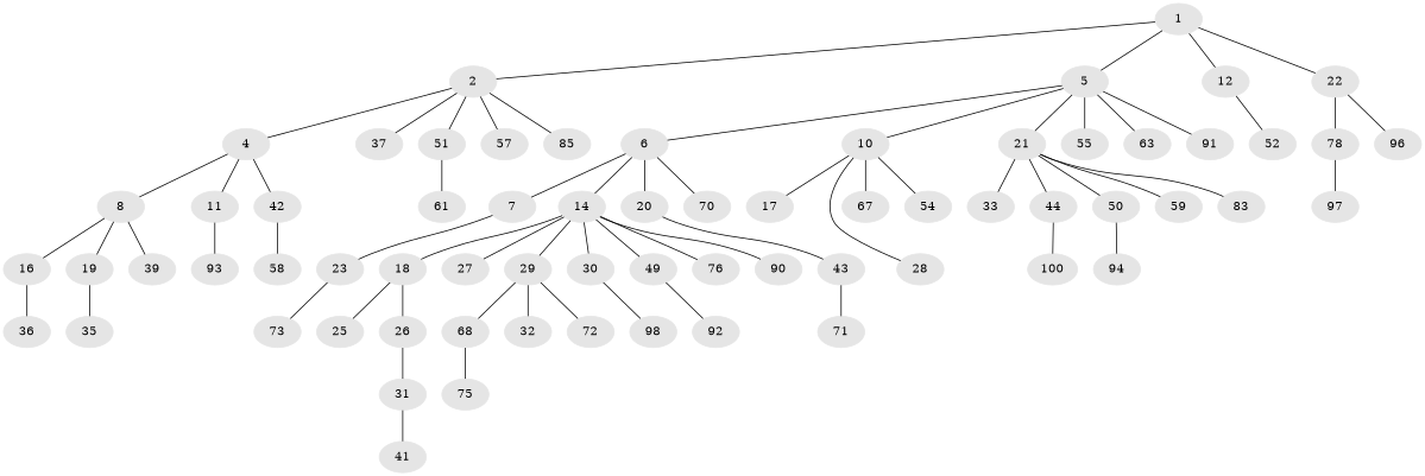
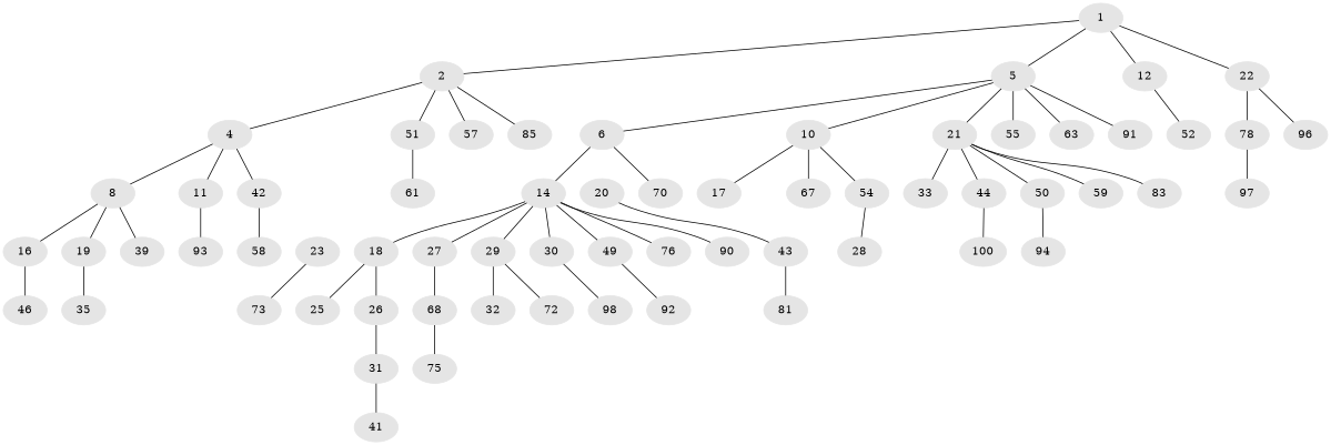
  graph {
    node [color=gray90 style=filled]
    1 [super="+3"]
    2 [super="+34"]
    5 [super="+13"]
    12 [super="+80"]
    22 [super="+69"]
    4 [super="+66"]
-   37 [super="+89"]
    51 [super="+56"]
    57
    85
    6 [super="+9"]
    10 [super="+62"]
    21 [super="+43"]
    55 [super="+82"]
    63
    91
    52
    78
    96
    8 [super="+79"]
    11
    42 [super="+48"]
    61 [super="+64"]
    16
    19 [super="+88"]
    39
    93
    58 [super="+95"]
-   7
    14 [super="+15"]
    20 [super="+38"]
    70 [super="+81"]
    17
    28
    67
    n36 [label=54]
    33
    44 [super="+86"]
    50
    59
    83
    23 [super="+65"]
    18 [super="+24"]
    27
    29 [super="+36"]
    30 [super="+53"]
    49
    76
    90
    n50 [label=43]
    73 [super="+74"]
-   46 [super="+60" label=36]
+   46 [super="+60"]
    35 [super="+47"]
    25
    26 [super="+40"]
    68 [super="+87"]
    32
    72 [super="+99"]
    98
    92
    31 [super="+54"]
-   71 [super="+77"]
+   71 [super="+77" label=81]
    100
    94
    97
    41
    75
    1 -- 2
    1 -- 5
    1 -- 12
    1 -- 22
    2 -- 4
-   2 -- 37
    2 -- 51
    2 -- 57
    2 -- 85
    5 -- 6
    5 -- 10
    5 -- 21
    5 -- 55
    5 -- 63
    5 -- 91
    12 -- 52
    22 -- 78
    22 -- 96
    4 -- 8
    4 -- 11
    4 -- 42
    51 -- 61
-   6 -- 7
    6 -- 14
-   6 -- 20
    6 -- 70
    10 -- 17
-   10 -- 28
+   n36 -- 28
    10 -- 67
    10 -- n36
    21 -- 33
    21 -- 44
    21 -- 50
    21 -- 59
    21 -- 83
    78 -- 97
    8 -- 16
    8 -- 19
    8 -- 39
    11 -- 93
    42 -- 58
    16 -- 46
    19 -- 35
-   7 -- 23
    14 -- 18
    14 -- 27
    14 -- 29
    14 -- 30
    14 -- 49
    14 -- 76
    14 -- 90
    20 -- n50
    44 -- 100
    50 -- 94
    23 -- 73
    18 -- 25
    18 -- 26
-   29 -- 68
+   27 -- 68
    29 -- 32
    29 -- 72
    30 -- 98
    49 -- 92
    n50 -- 71
    26 -- 31
    68 -- 75
    31 -- 41
  }
